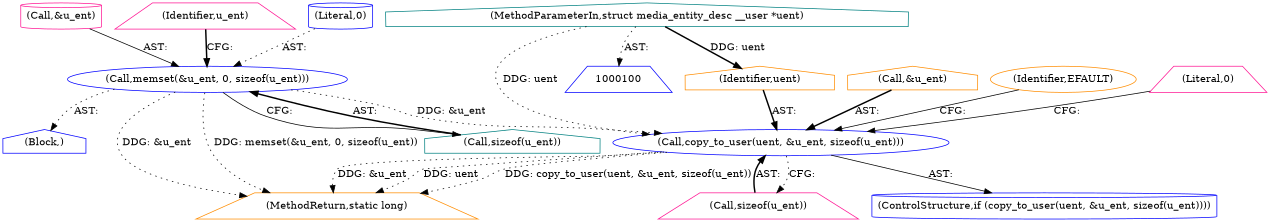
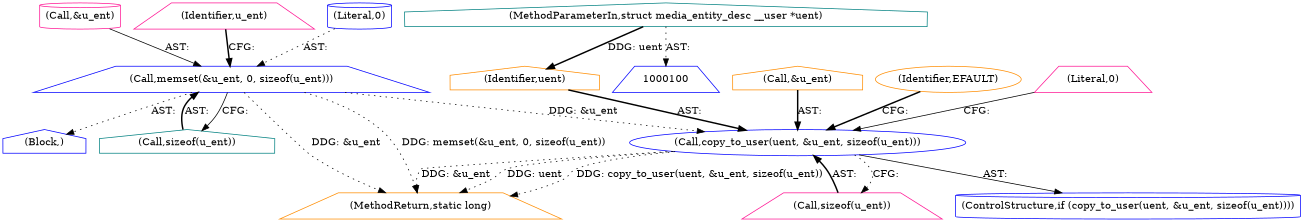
  digraph {
    fontname="DejaVu Serif"
    node [color=blue fontname="DejaVu Serif" shape=trapezium]
    edge [fontname="DejaVu Serif" style=dotted]
    n1 [label="(Call,copy_to_user(uent, &u_ent, sizeof(u_ent)))" shape=ellipse]
    n2 [label="(ControlStructure,if (copy_to_user(uent, &u_ent, sizeof(u_ent))))" shape=cylinder]
    n3 [color=deeppink label="(Call,sizeof(u_ent))"]
    n4 [color=darkorange label="(MethodReturn,static long)"]
    n5 [color=teal label="(MethodParameterIn,struct media_entity_desc __user *uent)" shape=house]
    1000100
    n7 [color=darkorange label="(Identifier,uent)" shape=house]
-   n8 [label="(Call,memset(&u_ent, 0, sizeof(u_ent)))" shape=ellipse]
+   n8 [label="(Call,memset(&u_ent, 0, sizeof(u_ent)))"]
    n9 [color=teal label="(Call,sizeof(u_ent))" shape=house]
    n10 [label="(Block,)" shape=house]
    n11 [color=deeppink label="(Call,&u_ent)" shape=cylinder]
    n12 [color=darkorange label="(Call,&u_ent)" shape=house]
    n13 [color=deeppink label="(Identifier,u_ent)"]
    n14 [color=darkorange label="(Identifier,EFAULT)" shape=ellipse]
    n15 [label="(Literal,0)" shape=cylinder]
    n16 [color=deeppink label="(Literal,0)"]
    n1 -> n2 [label="AST: " style=solid]
    n1 -> n3 [label="CFG: "]
    n1 -> n4 [label="DDG: &u_ent"]
    n1 -> n4 [label="DDG: uent"]
    n1 -> n4 [label="DDG: copy_to_user(uent, &u_ent, sizeof(u_ent))"]
    n3 -> n1 [label="AST: " style=bold]
-   n5 -> n1 [label="DDG: uent"]
    n5 -> 1000100 [label="AST: "]
    n5 -> n7 [label="DDG: uent" style=bold]
    n7 -> n1 [label="AST: " style=bold]
    n8 -> n1 [label="DDG: &u_ent"]
    n8 -> n4 [label="DDG: &u_ent"]
    n8 -> n4 [label="DDG: memset(&u_ent, 0, sizeof(u_ent))"]
    n8 -> n9 [label="CFG: " style=solid]
    n8 -> n10 [label="AST: "]
    n9 -> n8 [label="AST: " style=bold]
    n11 -> n8 [label="AST: " style=solid]
    n12 -> n1 [label="AST: " style=bold]
    n13 -> n8 [label="CFG: " style=bold]
-   n14 -> n1 [label="CFG: " style=solid]
+   n14 -> n1 [label="CFG: " style=bold]
    n15 -> n8 [label="AST: "]
    n16 -> n1 [label="CFG: " style=solid]
  }
